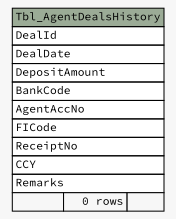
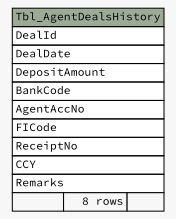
  digraph {
    bgcolor="#f7f7f7"
    fontname="Source Code Pro"
    fontsize=11
    nodesep=0.18
    rankdir=RL
    ranksep=0.46
-   n1 [fontname="Source Code Pro" fontsize=11 label=<     <TABLE BORDER="0" CELLBORDER="1" CELLSPACING="0" BGCOLOR="#ffffff">       <TR><TD COLSPAN="3" BGCOLOR="#9bab96" ALIGN="CENTER">Tbl_AgentDealsHistory</TD></TR>       <TR><TD PORT="DealId" COLSPAN="3" ALIGN="LEFT">DealId</TD></TR>       <TR><TD PORT="DealDate" COLSPAN="3" ALIGN="LEFT">DealDate</TD></TR>       <TR><TD PORT="DepositAmount" COLSPAN="3" ALIGN="LEFT">DepositAmount</TD></TR>       <TR><TD PORT="BankCode" COLSPAN="3" ALIGN="LEFT">BankCode</TD></TR>       <TR><TD PORT="AgentAccNo" COLSPAN="3" ALIGN="LEFT">AgentAccNo</TD></TR>       <TR><TD PORT="FICode" COLSPAN="3" ALIGN="LEFT">FICode</TD></TR>       <TR><TD PORT="ReceiptNo" COLSPAN="3" ALIGN="LEFT">ReceiptNo</TD></TR>       <TR><TD PORT="CCY" COLSPAN="3" ALIGN="LEFT">CCY</TD></TR>       <TR><TD PORT="Remarks" COLSPAN="3" ALIGN="LEFT">Remarks</TD></TR>       <TR><TD ALIGN="LEFT" BGCOLOR="#f7f7f7">  </TD><TD ALIGN="RIGHT" BGCOLOR="#f7f7f7">0 rows</TD><TD ALIGN="RIGHT" BGCOLOR="#f7f7f7">  </TD></TR>     </TABLE>> shape=plaintext]
+   n1 [fontname="Source Code Pro" fontsize=11 label=<     <TABLE BORDER="0" CELLBORDER="1" CELLSPACING="0" BGCOLOR="#ffffff">       <TR><TD COLSPAN="3" BGCOLOR="#9bab96" ALIGN="CENTER">Tbl_AgentDealsHistory</TD></TR>       <TR><TD PORT="DealId" COLSPAN="3" ALIGN="LEFT">DealId</TD></TR>       <TR><TD PORT="DealDate" COLSPAN="3" ALIGN="LEFT">DealDate</TD></TR>       <TR><TD PORT="DepositAmount" COLSPAN="3" ALIGN="LEFT">DepositAmount</TD></TR>       <TR><TD PORT="BankCode" COLSPAN="3" ALIGN="LEFT">BankCode</TD></TR>       <TR><TD PORT="AgentAccNo" COLSPAN="3" ALIGN="LEFT">AgentAccNo</TD></TR>       <TR><TD PORT="FICode" COLSPAN="3" ALIGN="LEFT">FICode</TD></TR>       <TR><TD PORT="ReceiptNo" COLSPAN="3" ALIGN="LEFT">ReceiptNo</TD></TR>       <TR><TD PORT="CCY" COLSPAN="3" ALIGN="LEFT">CCY</TD></TR>       <TR><TD PORT="Remarks" COLSPAN="3" ALIGN="LEFT">Remarks</TD></TR>       <TR><TD ALIGN="LEFT" BGCOLOR="#f7f7f7">  </TD><TD ALIGN="RIGHT" BGCOLOR="#f7f7f7">8 rows</TD><TD ALIGN="RIGHT" BGCOLOR="#f7f7f7">  </TD></TR>     </TABLE>> shape=plaintext]
  }
